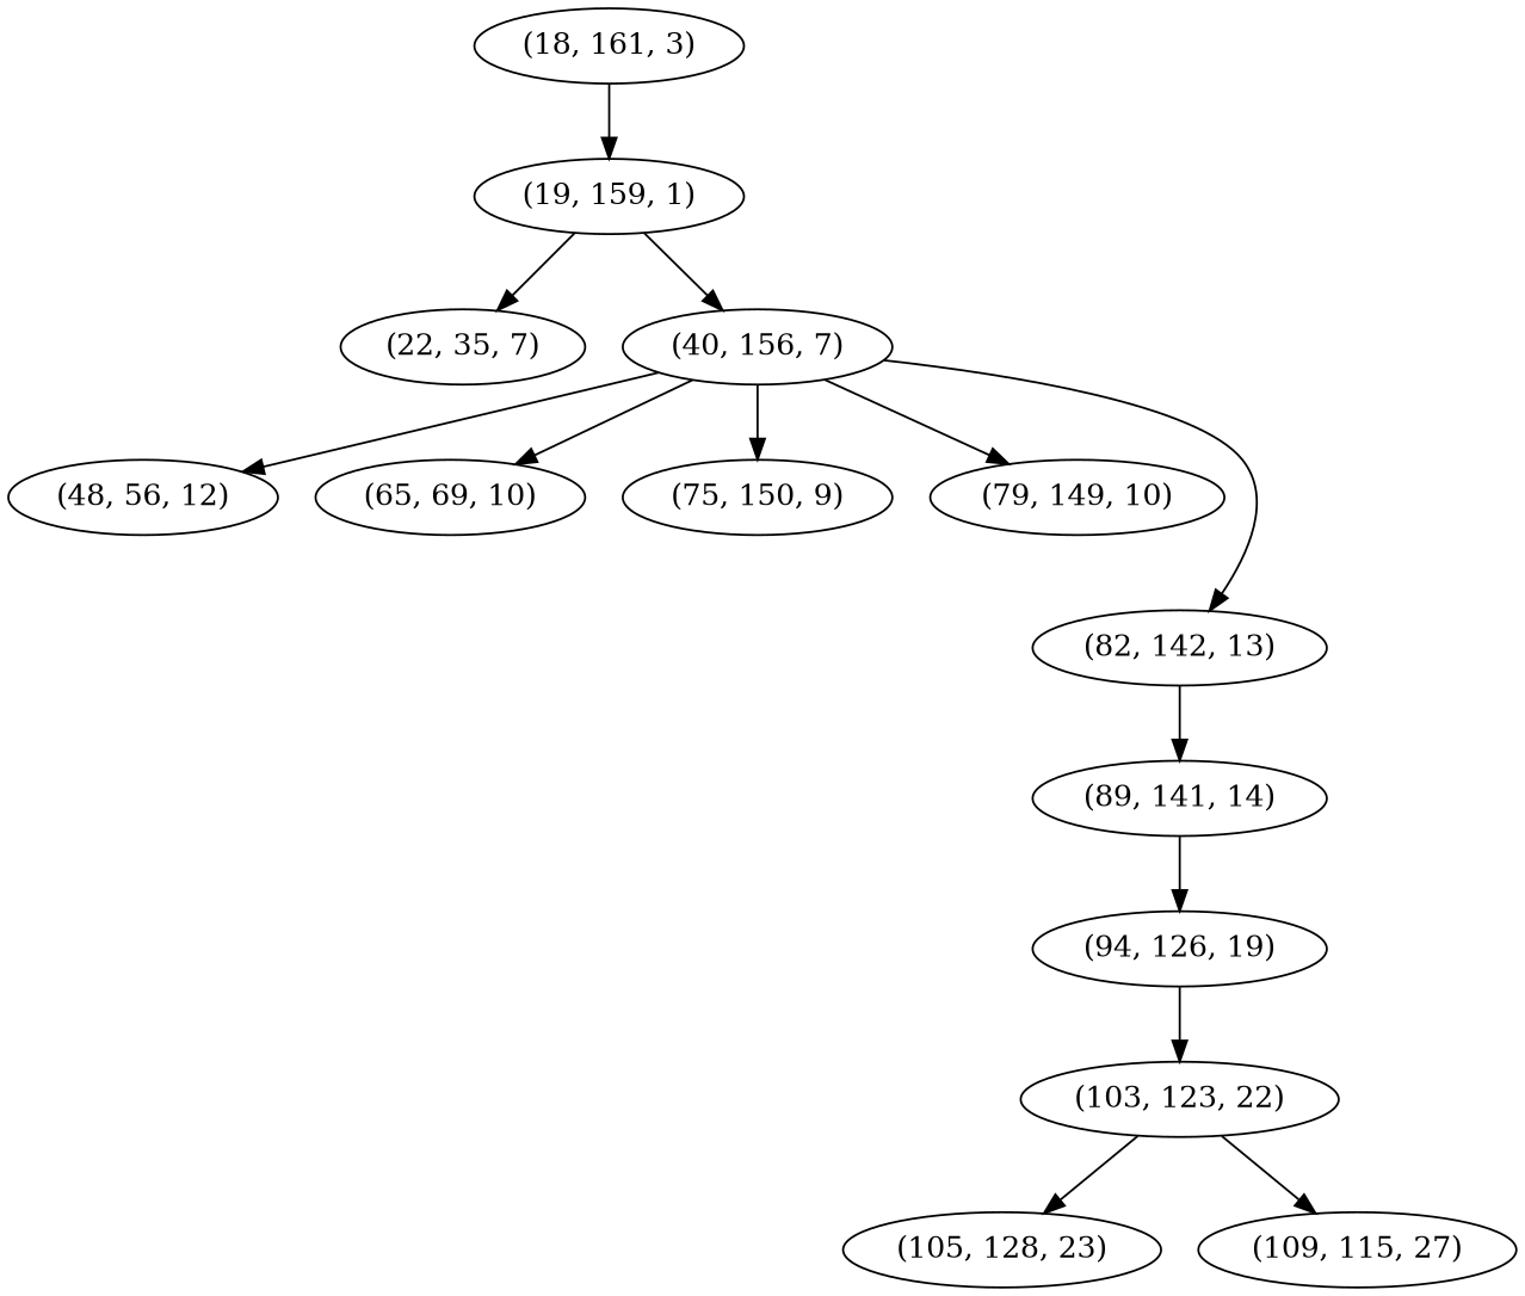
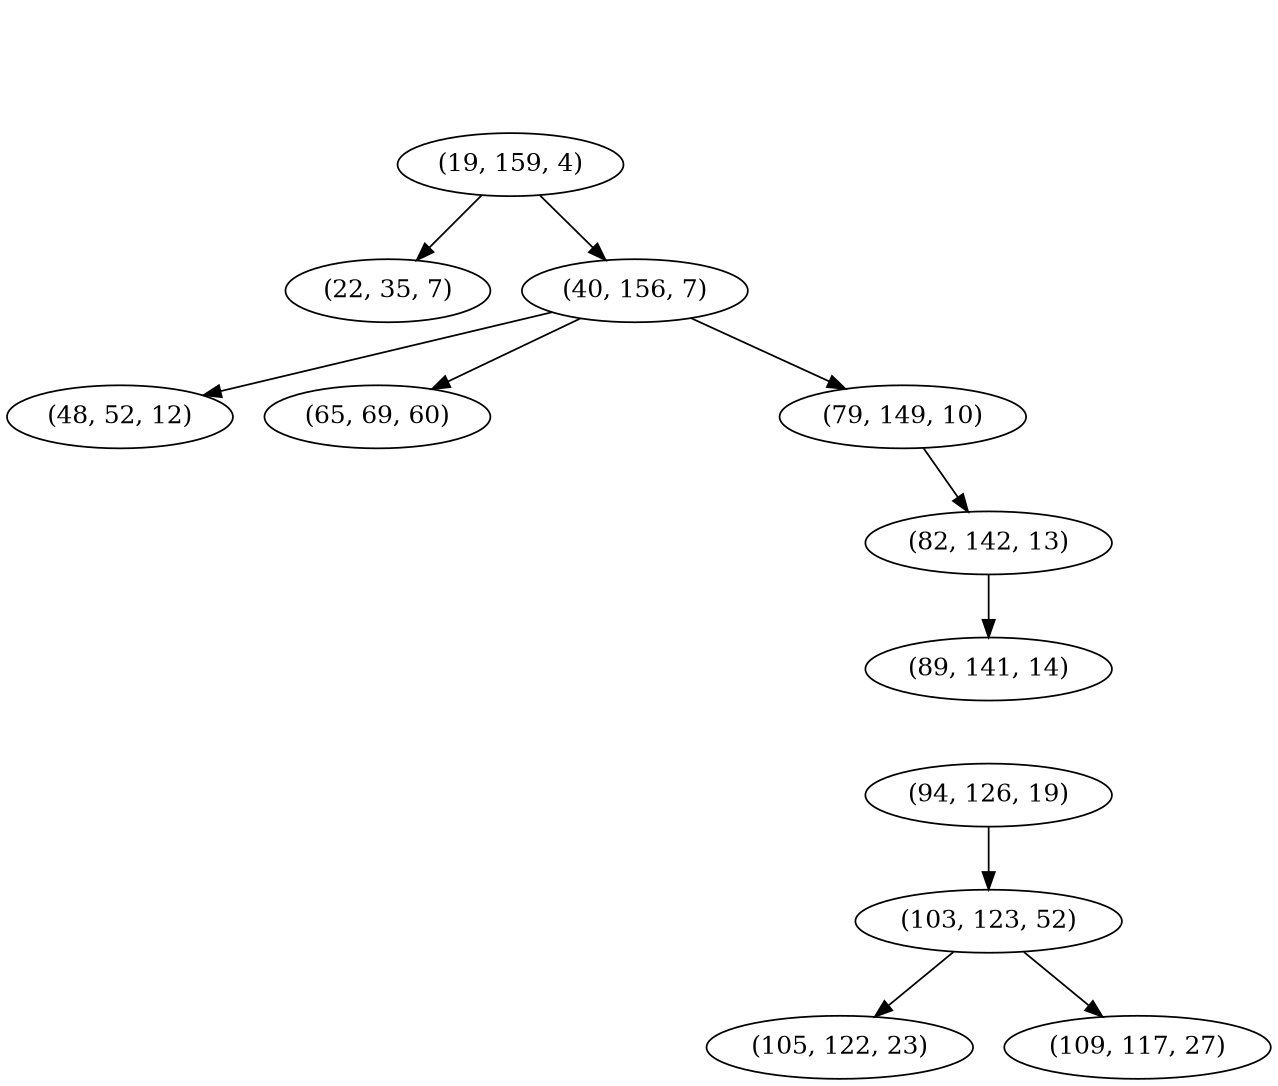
  digraph {
-   "(18, 161, 3)"
-   "(19, 159, 4)" [label="(19, 159, 1)"]
+   "(19, 159, 4)"
    "(22, 35, 7)"
    "(40, 156, 7)"
-   "(48, 56, 12)"
-   "(65, 69, 10)"
-   "(75, 150, 9)"
+   "(48, 56, 12)" [label="(48, 52, 12)"]
+   "(65, 69, 10)" [label="(65, 69, 60)"]
    "(79, 149, 10)"
    "(82, 142, 13)"
    "(89, 141, 14)"
    "(94, 126, 19)"
-   "(103, 123, 22)"
-   "(105, 122, 23)" [label="(105, 128, 23)"]
-   "(109, 115, 27)"
-   "(18, 161, 3)" -> "(19, 159, 4)"
+   "(103, 123, 22)" [label="(103, 123, 52)"]
+   "(105, 122, 23)"
+   "(109, 115, 27)" [label="(109, 117, 27)"]
    "(19, 159, 4)" -> "(22, 35, 7)"
    "(19, 159, 4)" -> "(40, 156, 7)"
    "(40, 156, 7)" -> "(48, 56, 12)"
    "(40, 156, 7)" -> "(65, 69, 10)"
-   "(40, 156, 7)" -> "(75, 150, 9)"
    "(40, 156, 7)" -> "(79, 149, 10)"
-   "(40, 156, 7)" -> "(82, 142, 13)"
+   "(79, 149, 10)" -> "(82, 142, 13)"
    "(82, 142, 13)" -> "(89, 141, 14)"
-   "(89, 141, 14)" -> "(94, 126, 19)"
    "(94, 126, 19)" -> "(103, 123, 22)"
    "(103, 123, 22)" -> "(105, 122, 23)"
    "(103, 123, 22)" -> "(109, 115, 27)"
  }
